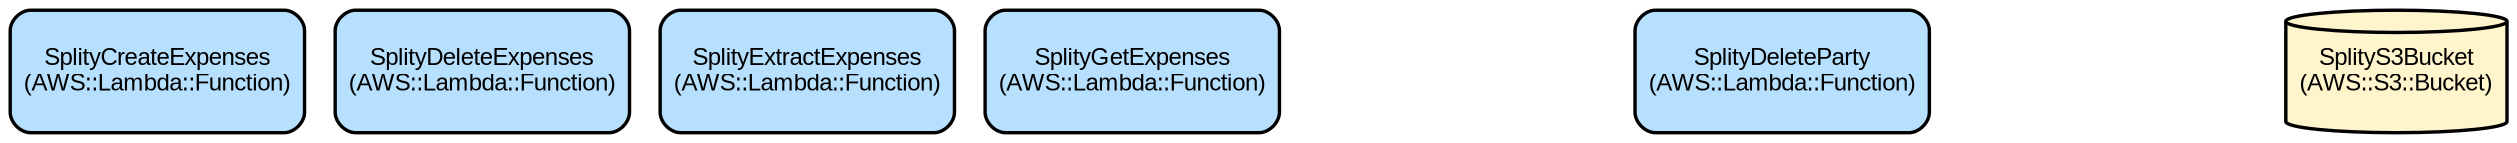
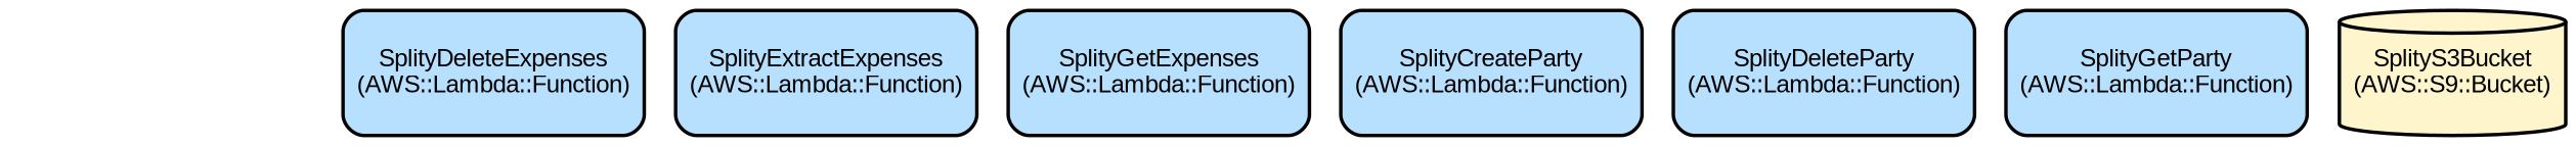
  digraph {
    node [color=black fillcolor="#B7E0FF" fontname=Arial shape=rectangle style="filled,bold,rounded"]
-   n1 [height=1 label="SplityCreateExpenses\n(AWS::Lambda::Function)"]
    n2 [height=1 label="SplityDeleteExpenses\n(AWS::Lambda::Function)"]
    n3 [height=1 label="SplityExtractExpenses\n(AWS::Lambda::Function)"]
    n4 [height=1 label="SplityGetExpenses\n(AWS::Lambda::Function)"]
+   n5 [height=1 label="SplityCreateParty\n(AWS::Lambda::Function)"]
    n6 [height=1 label="SplityDeleteParty\n(AWS::Lambda::Function)"]
-   n8 [fillcolor="#FFF5CD" height=1 label="SplityS3Bucket\n(AWS::S3::Bucket)" shape=cylinder]
+   n7 [height=1 label="SplityGetParty\n(AWS::Lambda::Function)"]
+   n8 [fillcolor="#FFF5CD" height=1 label="SplityS3Bucket\n(AWS::S9::Bucket)" shape=cylinder]
  }
